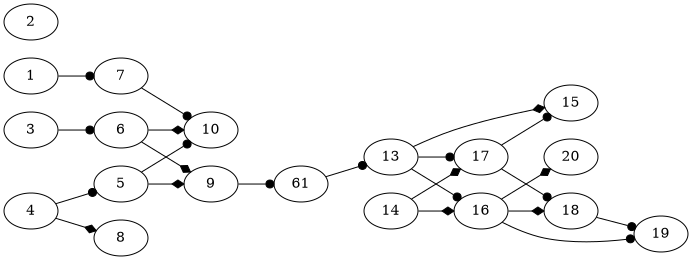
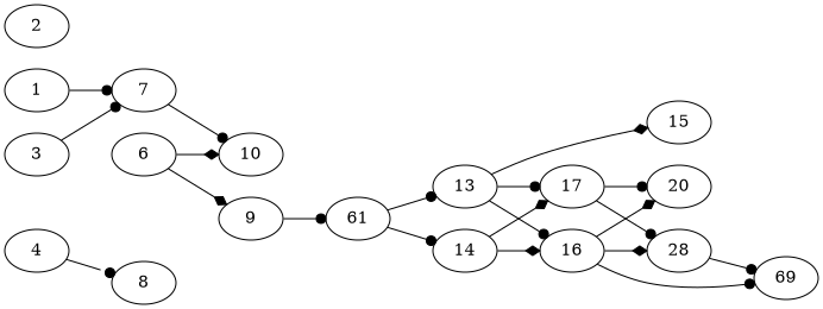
  digraph {
    rankdir=LR
    node [alpha=0.06]
    edge [arrowhead=dot]
    1 [alpha=0.19 expect_size=30737408]
    7 [alpha=0.13 expect_size=12391424]
    10 [expect_size=9747456]
    2 [alpha=0.14 expect_size=28023808]
    3 [alpha=0.13 expect_size=40424448]
    6 [alpha=0.11 expect_size=25745408]
    9 [alpha=0.18 expect_size=48299008]
    n8 [alpha=0.11 expect_size=24182784 label=61]
    4 [alpha=0.01 expect_size=40676352]
-   5 [alpha=0.10 expect_size=14010368]
    8 [alpha=0.15 expect_size=15991808]
    13 [expect_size=7376896]
    14 [alpha=0.12 expect_size=37495808]
    15 [alpha=0.05 expect_size=39548928]
    16 [alpha=0.05 expect_size=16162816]
    17 [expect_size=42774528]
-   19 [alpha=0.17 expect_size=14565376]
-   18 [alpha=0.16 expect_size=27256832]
+   19 [alpha=0.17 expect_size=14565376 label=69]
+   18 [alpha=0.16 expect_size=27256832 label=28]
    20 [alpha=0.03 expect_size=8708096]
    1 -> 7
    7 -> 10
-   3 -> 6
+   3 -> 7
    6 -> 10 [arrowhead=diamond]
    6 -> 9 [arrowhead=diamond]
    9 -> n8
    n8 -> 13
-   4 -> 5
-   4 -> 8 [arrowhead=diamond]
-   5 -> 10
-   5 -> 9 [arrowhead=diamond]
+   n8 -> 14
+   4 -> 8
    13 -> 15 [arrowhead=diamond]
    13 -> 16
    13 -> 17
    14 -> 16 [arrowhead=diamond]
    14 -> 17 [arrowhead=diamond]
    16 -> 19
    16 -> 18 [arrowhead=diamond]
    16 -> 20 [arrowhead=diamond]
    17 -> 18
-   17 -> 15
+   17 -> 20
    18 -> 19
  }
